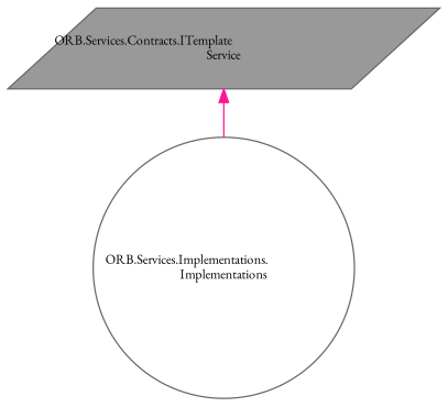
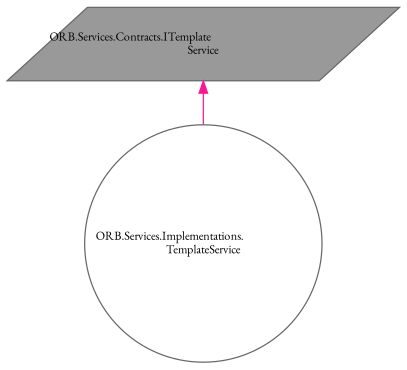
  digraph {
    fontname="EB Garamond"
    node [color=gray40 fontname="EB Garamond" fontsize=10 style=filled]
    n1 [fillcolor=grey60 fontcolor=black height=0.2 label="ORB.Services.Contracts.ITemplate\lService" shape=parallelogram width=0.4]
-   n2 [fillcolor=white height=0.2 label="ORB.Services.Implementations.\lImplementations" shape=circle width=0.4]
+   n2 [fillcolor=white height=0.2 label="ORB.Services.Implementations.\lTemplateService" shape=circle width=0.4]
    n1 -> n2 [color=deeppink dir=back fontname="EB Garamond" fontsize=10 labelfontname=Helvetica labelfontsize=10 style=solid]
  }
